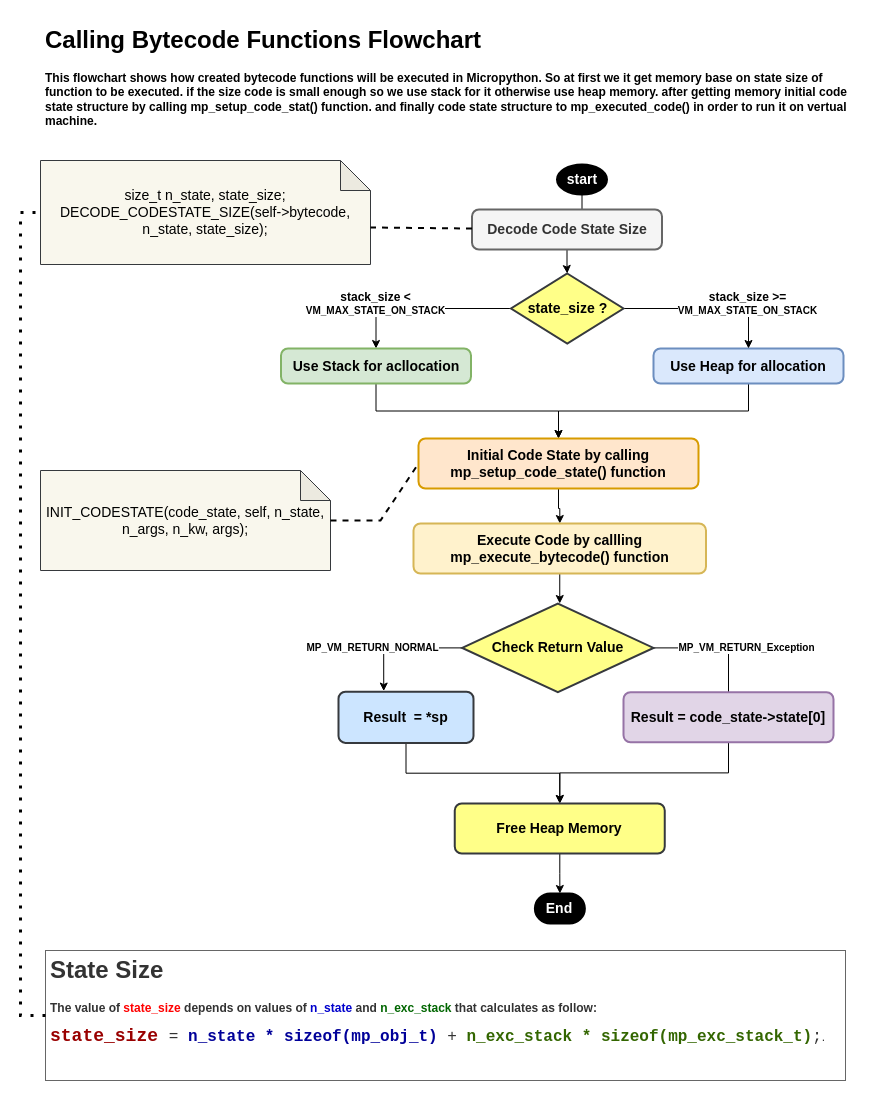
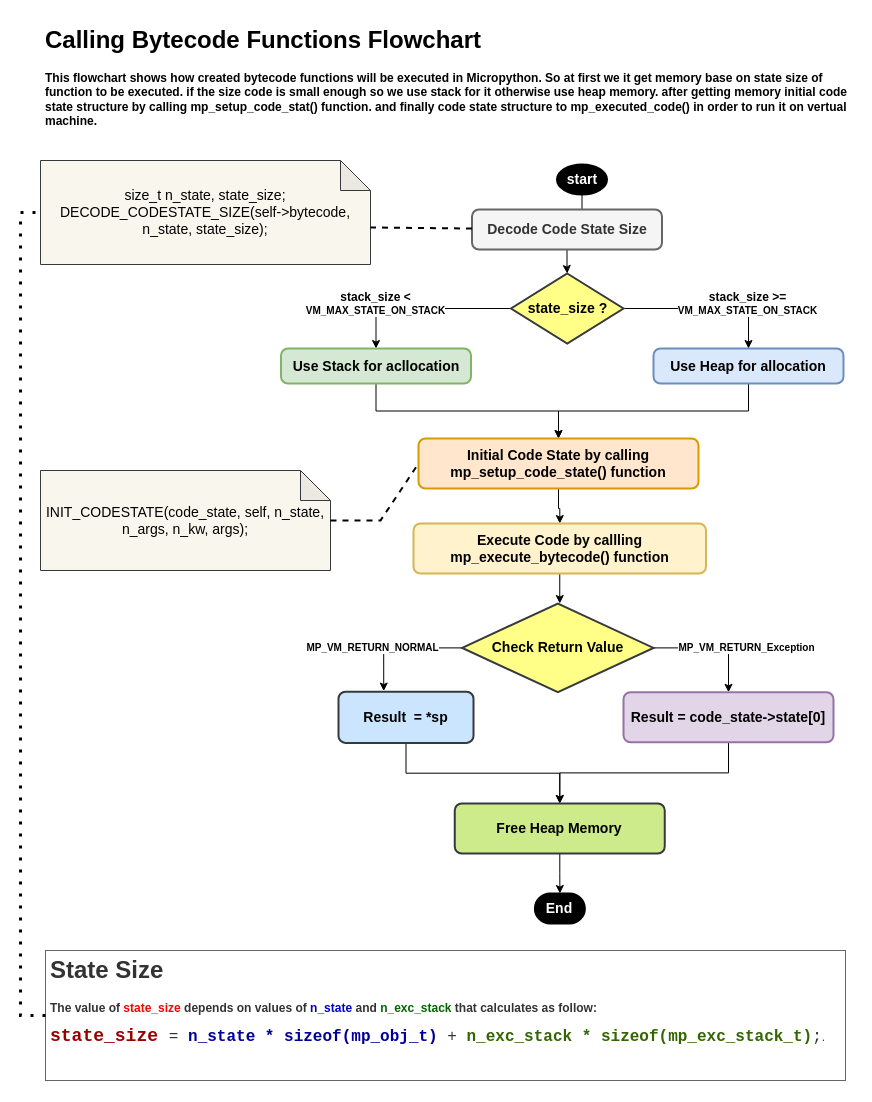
  <mxCell id="0" />
  <mxCell id="1" parent="0" />
  <mxCell id="2" style="edgeStyle=orthogonalEdgeStyle;rounded=0;orthogonalLoop=1;jettySize=auto;html=1;fontFamily=Helvetica;fontSize=14;fontColor=#000000;" parent="1" source="3" target="11" edge="1"><mxGeometry relative="1" as="geometry" /></mxCell>
  <mxCell id="3" value="start" style="strokeWidth=2;html=1;shape=mxgraph.flowchart.start_1;whiteSpace=wrap;fontColor=#FFFFFF;labelBackgroundColor=#000000;fillColor=#000000;fontStyle=1;fontSize=14;" parent="1" vertex="1"><mxGeometry x="556.5" y="164" width="50" height="30" as="geometry" /></mxCell>
  <mxCell id="4" value="&lt;h1&gt;Calling Bytecode Functions Flowchart&lt;br&gt;&lt;/h1&gt;&lt;p&gt;This flowchart shows how created bytecode functions will be executed in Micropython. So at first we it get memory base on state size of function to be executed. if the size code is small enough so we use stack for it otherwise use heap memory. after getting memory initial code state structure by calling mp_setup_code_stat() function. and finally code state structure to mp_executed_code() in order to run it on vertual machine. &lt;br&gt;&lt;/p&gt;" style="text;html=1;strokeColor=none;fillColor=none;spacing=5;spacingTop=-20;whiteSpace=wrap;overflow=hidden;rounded=0;fontStyle=1" parent="1" vertex="1"><mxGeometry x="40" y="20" width="810" height="120" as="geometry" /></mxCell>
  <mxCell id="5" style="edgeStyle=orthogonalEdgeStyle;rounded=0;orthogonalLoop=1;jettySize=auto;html=1;entryX=0.5;entryY=0;entryDx=0;entryDy=0;fontFamily=Helvetica;fontSize=14;fontColor=#000000;" parent="1" source="6" target="17" edge="1"><mxGeometry relative="1" as="geometry" /></mxCell>
  <mxCell id="6" value="Use Heap for allocation" style="rounded=1;whiteSpace=wrap;html=1;absoluteArcSize=1;arcSize=14;strokeWidth=2;labelBackgroundColor=none;fontSize=14;fillColor=#dae8fc;fontStyle=1;strokeColor=#6c8ebf;" parent="1" vertex="1"><mxGeometry x="653" y="348" width="190" height="35" as="geometry" /></mxCell>
  <mxCell id="7" style="edgeStyle=orthogonalEdgeStyle;rounded=0;orthogonalLoop=1;jettySize=auto;html=1;fontFamily=Helvetica;fontSize=12;fontColor=#000000;" parent="1" source="9" target="6" edge="1"><mxGeometry relative="1" as="geometry" /></mxCell>
  <mxCell id="8" style="edgeStyle=orthogonalEdgeStyle;rounded=0;orthogonalLoop=1;jettySize=auto;html=1;fontFamily=Helvetica;fontSize=12;fontColor=#000000;" parent="1" source="9" target="13" edge="1"><mxGeometry relative="1" as="geometry" /></mxCell>
  <mxCell id="9" value="state_size ?" style="strokeWidth=2;html=1;shape=mxgraph.flowchart.decision;whiteSpace=wrap;rounded=1;labelBackgroundColor=none;fontFamily=Helvetica;fontSize=14;fillColor=#ffff88;fontStyle=1;strokeColor=#36393d;" parent="1" vertex="1"><mxGeometry x="510.5" y="273" width="112.5" height="70" as="geometry" /></mxCell>
  <mxCell id="10" style="edgeStyle=orthogonalEdgeStyle;rounded=0;orthogonalLoop=1;jettySize=auto;html=1;entryX=0.5;entryY=0;entryDx=0;entryDy=0;entryPerimeter=0;fontFamily=Helvetica;fontSize=12;fontColor=#000000;" parent="1" source="11" target="9" edge="1"><mxGeometry relative="1" as="geometry" /></mxCell>
  <mxCell id="11" value="Decode Code State Size" style="rounded=1;whiteSpace=wrap;html=1;absoluteArcSize=1;arcSize=14;strokeWidth=2;labelBackgroundColor=none;fontSize=14;fontColor=#333333;fillColor=#f5f5f5;fontStyle=1;strokeColor=#666666;" parent="1" vertex="1"><mxGeometry x="471.5" y="209" width="190" height="40" as="geometry" /></mxCell>
  <mxCell id="12" style="edgeStyle=orthogonalEdgeStyle;rounded=0;orthogonalLoop=1;jettySize=auto;html=1;fontFamily=Helvetica;fontSize=14;fontColor=#000000;" parent="1" source="13" target="17" edge="1"><mxGeometry relative="1" as="geometry" /></mxCell>
  <mxCell id="13" value="Use Stack for acllocation" style="rounded=1;whiteSpace=wrap;html=1;absoluteArcSize=1;arcSize=14;strokeWidth=2;labelBackgroundColor=none;fontSize=14;fillColor=#d5e8d4;fontStyle=1;strokeColor=#82b366;" parent="1" vertex="1"><mxGeometry x="280.5" y="348" width="190" height="35" as="geometry" /></mxCell>
  <mxCell id="14" value="&lt;font style=&quot;font-size: 12px&quot;&gt;&lt;font style=&quot;font-size: 12px&quot;&gt;stack_size &amp;gt;=&lt;/font&gt; &lt;/font&gt;VM_MAX_STATE_ON_STACK" style="text;html=1;strokeColor=none;fillColor=none;align=center;verticalAlign=middle;whiteSpace=wrap;rounded=0;labelBackgroundColor=#FFFFFF;fontFamily=Helvetica;fontSize=10;fontColor=#000000;fontStyle=1" parent="1" vertex="1"><mxGeometry x="710" y="280.5" width="75" height="45" as="geometry" /></mxCell>
  <mxCell id="15" value="&lt;font style=&quot;font-size: 12px&quot;&gt;stack_size &amp;lt; &lt;/font&gt;VM_MAX_STATE_ON_STACK" style="text;html=1;strokeColor=none;fillColor=none;align=center;verticalAlign=middle;whiteSpace=wrap;rounded=0;labelBackgroundColor=#FFFFFF;fontFamily=Helvetica;fontSize=10;fontColor=#000000;fontStyle=1" parent="1" vertex="1"><mxGeometry x="338" y="280.5" width="75" height="45" as="geometry" /></mxCell>
  <mxCell id="16" style="edgeStyle=orthogonalEdgeStyle;rounded=0;orthogonalLoop=1;jettySize=auto;html=1;fontFamily=Helvetica;fontSize=12;fontColor=#000000;" parent="1" source="17" target="19" edge="1"><mxGeometry relative="1" as="geometry" /></mxCell>
  <mxCell id="17" value="Initial Code State by calling mp_setup_code_state() function" style="rounded=1;whiteSpace=wrap;html=1;absoluteArcSize=1;arcSize=14;strokeWidth=2;labelBackgroundColor=none;fontFamily=Helvetica;fontSize=14;fillColor=#ffe6cc;fontStyle=1;strokeColor=#d79b00;" parent="1" vertex="1"><mxGeometry x="418" y="438" width="280" height="50" as="geometry" /></mxCell>
  <mxCell id="18" style="edgeStyle=orthogonalEdgeStyle;rounded=0;orthogonalLoop=1;jettySize=auto;html=1;fontFamily=Helvetica;fontSize=14;fontColor=#000000;" parent="1" source="19" target="22" edge="1"><mxGeometry relative="1" as="geometry"><Array as="points"><mxPoint x="557" y="563" /><mxPoint x="557" y="563" /></Array></mxGeometry></mxCell>
  <mxCell id="19" value="Execute Code by callling mp_execute_bytecode() function" style="rounded=1;whiteSpace=wrap;html=1;absoluteArcSize=1;arcSize=14;strokeWidth=2;labelBackgroundColor=none;fontFamily=Helvetica;fontSize=14;fillColor=#fff2cc;fontStyle=1;strokeColor=#d6b656;" parent="1" vertex="1"><mxGeometry x="413" y="523" width="292.5" height="50" as="geometry" /></mxCell>
  <mxCell id="20" style="edgeStyle=orthogonalEdgeStyle;rounded=0;orthogonalLoop=1;jettySize=auto;html=1;entryX=0.335;entryY=-0.011;entryDx=0;entryDy=0;entryPerimeter=0;fontFamily=Helvetica;fontSize=14;fontColor=#000000;" parent="1" source="22" target="24" edge="1"><mxGeometry relative="1" as="geometry"><Array as="points"><mxPoint x="383" y="647" /></Array></mxGeometry></mxCell>
- <mxCell id="21" style="edgeStyle=orthogonalEdgeStyle;rounded=0;orthogonalLoop=1;jettySize=auto;html=1;fontFamily=Helvetica;fontSize=14;fontColor=#000000;endArrow=none;" parent="1" source="22" target="26" edge="1"><mxGeometry relative="1" as="geometry"><Array as="points"><mxPoint x="728" y="647" /></Array></mxGeometry></mxCell>
+ <mxCell id="21" style="edgeStyle=orthogonalEdgeStyle;rounded=0;orthogonalLoop=1;jettySize=auto;html=1;fontFamily=Helvetica;fontSize=14;fontColor=#000000;" parent="1" source="22" target="26" edge="1"><mxGeometry relative="1" as="geometry"><Array as="points"><mxPoint x="728" y="647" /></Array></mxGeometry></mxCell>
  <mxCell id="22" value="&lt;font style=&quot;font-size: 14px&quot;&gt;Check Return Value&lt;/font&gt;" style="strokeWidth=2;html=1;shape=mxgraph.flowchart.decision;whiteSpace=wrap;rounded=1;labelBackgroundColor=none;fontFamily=Helvetica;fontSize=14;fillColor=#ffff88;fontStyle=1;verticalAlign=middle;spacing=0;flipH=1;flipV=1;direction=south;strokeColor=#36393d;" parent="1" vertex="1"><mxGeometry x="461.75" y="603" width="191.25" height="88.75" as="geometry" /></mxCell>
  <mxCell id="23" style="edgeStyle=orthogonalEdgeStyle;rounded=0;orthogonalLoop=1;jettySize=auto;html=1;fontFamily=Helvetica;fontSize=14;fontColor=#000000;" parent="1" source="24" target="30" edge="1"><mxGeometry relative="1" as="geometry" /></mxCell>
  <mxCell id="24" value="Result&amp;nbsp; = *sp" style="rounded=1;whiteSpace=wrap;html=1;absoluteArcSize=1;arcSize=14;strokeWidth=2;labelBackgroundColor=none;fontFamily=Helvetica;fontSize=14;fillColor=#cce5ff;fontStyle=1;strokeColor=#36393d;" parent="1" vertex="1"><mxGeometry x="338" y="691.13" width="135" height="51.25" as="geometry" /></mxCell>
  <mxCell id="25" style="edgeStyle=orthogonalEdgeStyle;rounded=0;orthogonalLoop=1;jettySize=auto;html=1;entryX=0.5;entryY=0;entryDx=0;entryDy=0;fontFamily=Helvetica;fontSize=14;fontColor=#000000;" parent="1" source="26" target="30" edge="1"><mxGeometry relative="1" as="geometry" /></mxCell>
  <mxCell id="26" value="Result = code_state-&amp;gt;state[0]" style="rounded=1;whiteSpace=wrap;html=1;absoluteArcSize=1;arcSize=14;strokeWidth=2;labelBackgroundColor=none;fontFamily=Helvetica;fontSize=14;fillColor=#e1d5e7;fontStyle=1;strokeColor=#9673a6;" parent="1" vertex="1"><mxGeometry x="623" y="691.75" width="210" height="50" as="geometry" /></mxCell>
  <mxCell id="27" value="MP_VM_RETURN_NORMAL" style="text;html=1;strokeColor=none;fillColor=none;align=center;verticalAlign=middle;whiteSpace=wrap;rounded=0;labelBackgroundColor=#FFFFFF;fontFamily=Helvetica;fontSize=10;fontColor=#000000;fontStyle=1" parent="1" vertex="1"><mxGeometry x="335" y="624.88" width="75" height="45" as="geometry" /></mxCell>
  <mxCell id="28" value="MP_VM_RETURN_Exception" style="text;html=1;strokeColor=none;fillColor=none;align=center;verticalAlign=middle;whiteSpace=wrap;rounded=0;labelBackgroundColor=#FFFFFF;fontFamily=Helvetica;fontSize=10;fontColor=#000000;fontStyle=1" parent="1" vertex="1"><mxGeometry x="708.5" y="624.88" width="75" height="45" as="geometry" /></mxCell>
  <mxCell id="29" style="edgeStyle=orthogonalEdgeStyle;rounded=0;orthogonalLoop=1;jettySize=auto;html=1;entryX=0.5;entryY=0;entryDx=0;entryDy=0;entryPerimeter=0;fontFamily=Helvetica;fontSize=14;fontColor=#FFFFFF;" parent="1" source="30" target="31" edge="1"><mxGeometry relative="1" as="geometry" /></mxCell>
- <mxCell id="30" value="Free Heap Memory" style="rounded=1;whiteSpace=wrap;html=1;absoluteArcSize=1;arcSize=14;strokeWidth=2;labelBackgroundColor=none;fontFamily=Helvetica;fontSize=14;fillColor=#ffff88;fontStyle=1;strokeColor=#36393d;labelBorderColor=none;" parent="1" vertex="1"><mxGeometry x="454.25" y="803" width="210" height="50" as="geometry" /></mxCell>
+ <mxCell id="30" value="Free Heap Memory" style="rounded=1;whiteSpace=wrap;html=1;absoluteArcSize=1;arcSize=14;strokeWidth=2;labelBackgroundColor=none;fontFamily=Helvetica;fontSize=14;fillColor=#cdeb8b;fontStyle=1;strokeColor=#36393d;labelBorderColor=none;" parent="1" vertex="1"><mxGeometry x="454.25" y="803" width="210" height="50" as="geometry" /></mxCell>
  <mxCell id="31" value="End" style="strokeWidth=2;html=1;shape=mxgraph.flowchart.terminator;whiteSpace=wrap;rounded=1;labelBackgroundColor=#000000;fontFamily=Helvetica;fontSize=14;fontColor=#FFFFFF;fillColor=#000000;fontStyle=1" parent="1" vertex="1"><mxGeometry x="534.38" y="893" width="50" height="30" as="geometry" /></mxCell>
  <mxCell id="32" value="size_t n_state, state_size;&lt;br&gt;DECODE_CODESTATE_SIZE(self-&amp;gt;bytecode, n_state, state_size);" style="shape=note;whiteSpace=wrap;html=1;backgroundOutline=1;darkOpacity=0.05;rounded=1;labelBackgroundColor=none;labelBorderColor=none;fontFamily=Helvetica;fontSize=14;strokeColor=#36393d;strokeWidth=1;fillColor=#f9f7ed;fontStyle=0;" parent="1" vertex="1"><mxGeometry x="40" y="160" width="330" height="104" as="geometry" /></mxCell>
  <mxCell id="33" value="" style="endArrow=none;dashed=1;html=1;rounded=0;fontFamily=Helvetica;fontSize=14;fontColor=#000000;entryX=0;entryY=0;entryDx=330;entryDy=67;entryPerimeter=0;strokeColor=default;strokeWidth=2;" parent="1" source="11" target="32" edge="1"><mxGeometry width="50" height="50" relative="1" as="geometry"><mxPoint x="180" y="300" as="sourcePoint" /><mxPoint x="230" y="250" as="targetPoint" /></mxGeometry></mxCell>
  <mxCell id="34" value="INIT_CODESTATE(code_state, self, n_state, n_args, n_kw, args);" style="shape=note;whiteSpace=wrap;html=1;backgroundOutline=1;darkOpacity=0.05;rounded=1;labelBackgroundColor=none;labelBorderColor=none;fontFamily=Helvetica;fontSize=14;strokeColor=#36393d;strokeWidth=1;fillColor=#f9f7ed;fontStyle=0;fontColor=#000000;" parent="1" vertex="1"><mxGeometry x="40" y="470" width="290" height="100" as="geometry" /></mxCell>
  <mxCell id="35" value="" style="endArrow=none;dashed=1;html=1;rounded=0;fontFamily=Helvetica;fontSize=14;fontColor=#000000;entryX=0;entryY=0.5;entryDx=0;entryDy=0;strokeWidth=2;" parent="1" source="34" target="17" edge="1"><mxGeometry width="50" height="50" relative="1" as="geometry"><mxPoint x="180" y="720" as="sourcePoint" /><mxPoint x="230" y="670" as="targetPoint" /><Array as="points"><mxPoint x="380" y="520" /></Array></mxGeometry></mxCell>
  <mxCell id="36" value="&lt;h1&gt;State Size&lt;br&gt;&lt;/h1&gt;&lt;p&gt;&lt;/p&gt;&lt;p&gt;&lt;span&gt;&lt;b&gt;The value of &lt;font color=&quot;#FF0000&quot;&gt;state_size&lt;/font&gt; depends on values of &lt;font color=&quot;#0000CC&quot;&gt;n_state&lt;/font&gt; and &lt;font color=&quot;#006600&quot;&gt;n_exc_stack&lt;/font&gt; that calculates as follow:&lt;/b&gt;&lt;br&gt;&lt;/span&gt;&lt;/p&gt;&lt;p&gt;&lt;span&gt;&lt;span style=&quot;font-size: 12.0pt ; line-height: 115% ; font-family: &amp;#34;courier new&amp;#34;&quot;&gt;&lt;b&gt;&lt;font style=&quot;font-size: 18px&quot; color=&quot;#990000&quot;&gt;&lt;font style=&quot;font-size: 18px&quot;&gt;state_size&lt;/font&gt; &lt;/font&gt;&lt;/b&gt;= &lt;b&gt;&lt;font color=&quot;#000099&quot;&gt;n_state * sizeof(mp_obj_t)&lt;/font&gt;&lt;/b&gt; + &lt;/span&gt;&lt;/span&gt;&lt;span&gt;&lt;span style=&quot;font-size: 12.0pt ; line-height: 115% ; font-family: &amp;#34;courier new&amp;#34;&quot;&gt;&lt;span style=&quot;font-size: 12.0pt ; line-height: 115% ; font-family: &amp;#34;courier new&amp;#34;&quot;&gt;&lt;b&gt;&lt;font color=&quot;#336600&quot;&gt;n_exc_stack * sizeof(mp_exc_stack_t)&lt;/font&gt;&lt;/b&gt;;&lt;/span&gt;&lt;/span&gt;.&lt;/span&gt;&lt;/p&gt;" style="text;html=1;strokeColor=#666666;fillColor=none;spacing=5;spacingTop=-20;whiteSpace=wrap;overflow=hidden;rounded=0;fontColor=#333333;" vertex="1" parent="1"><mxGeometry x="45" y="950" width="800" height="130" as="geometry" /></mxCell>
  <mxCell id="37" value="" style="endArrow=none;dashed=1;html=1;dashPattern=1 3;strokeWidth=3;rounded=0;fontSize=18;fontColor=#006600;entryX=0;entryY=0.5;entryDx=0;entryDy=0;entryPerimeter=0;exitX=0;exitY=0.5;exitDx=0;exitDy=0;" edge="1" parent="1" source="36" target="32"><mxGeometry width="50" height="50" relative="1" as="geometry"><mxPoint x="230" y="480" as="sourcePoint" /><mxPoint x="280" y="430" as="targetPoint" /><Array as="points"><mxPoint x="20" y="1015" /><mxPoint x="20" y="930" /><mxPoint x="20" y="570" /><mxPoint x="20" y="212" /></Array></mxGeometry></mxCell>
